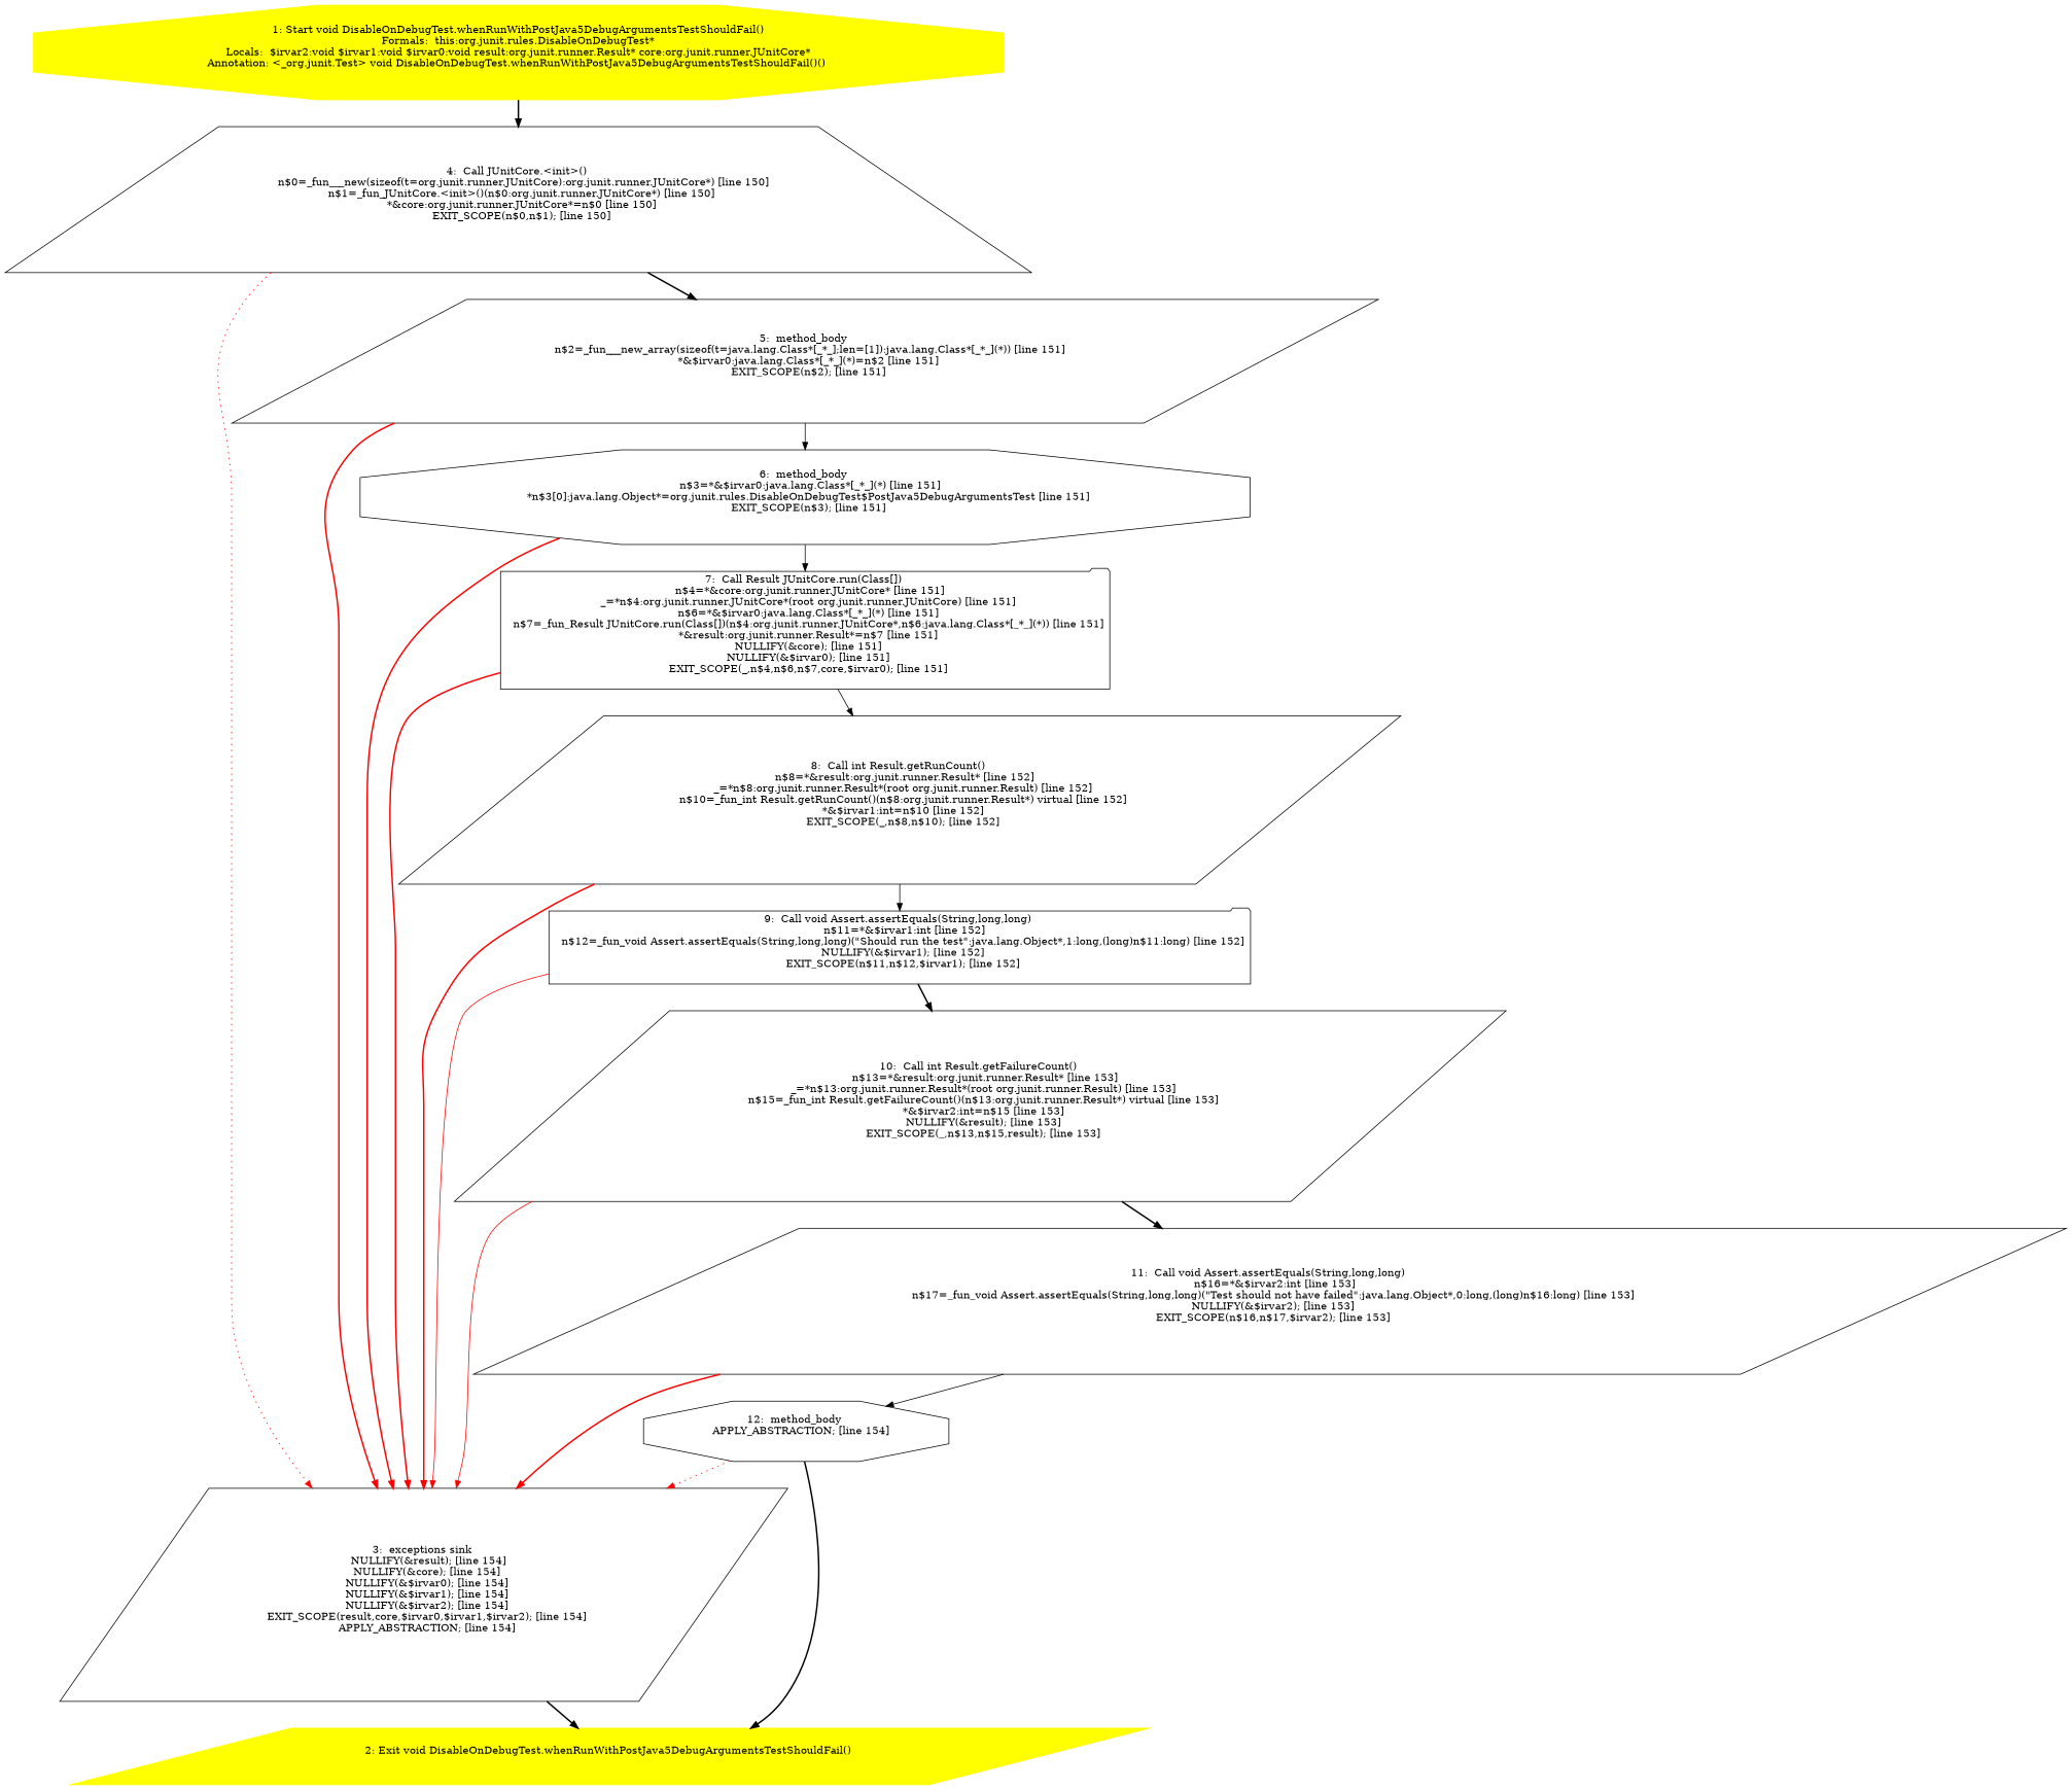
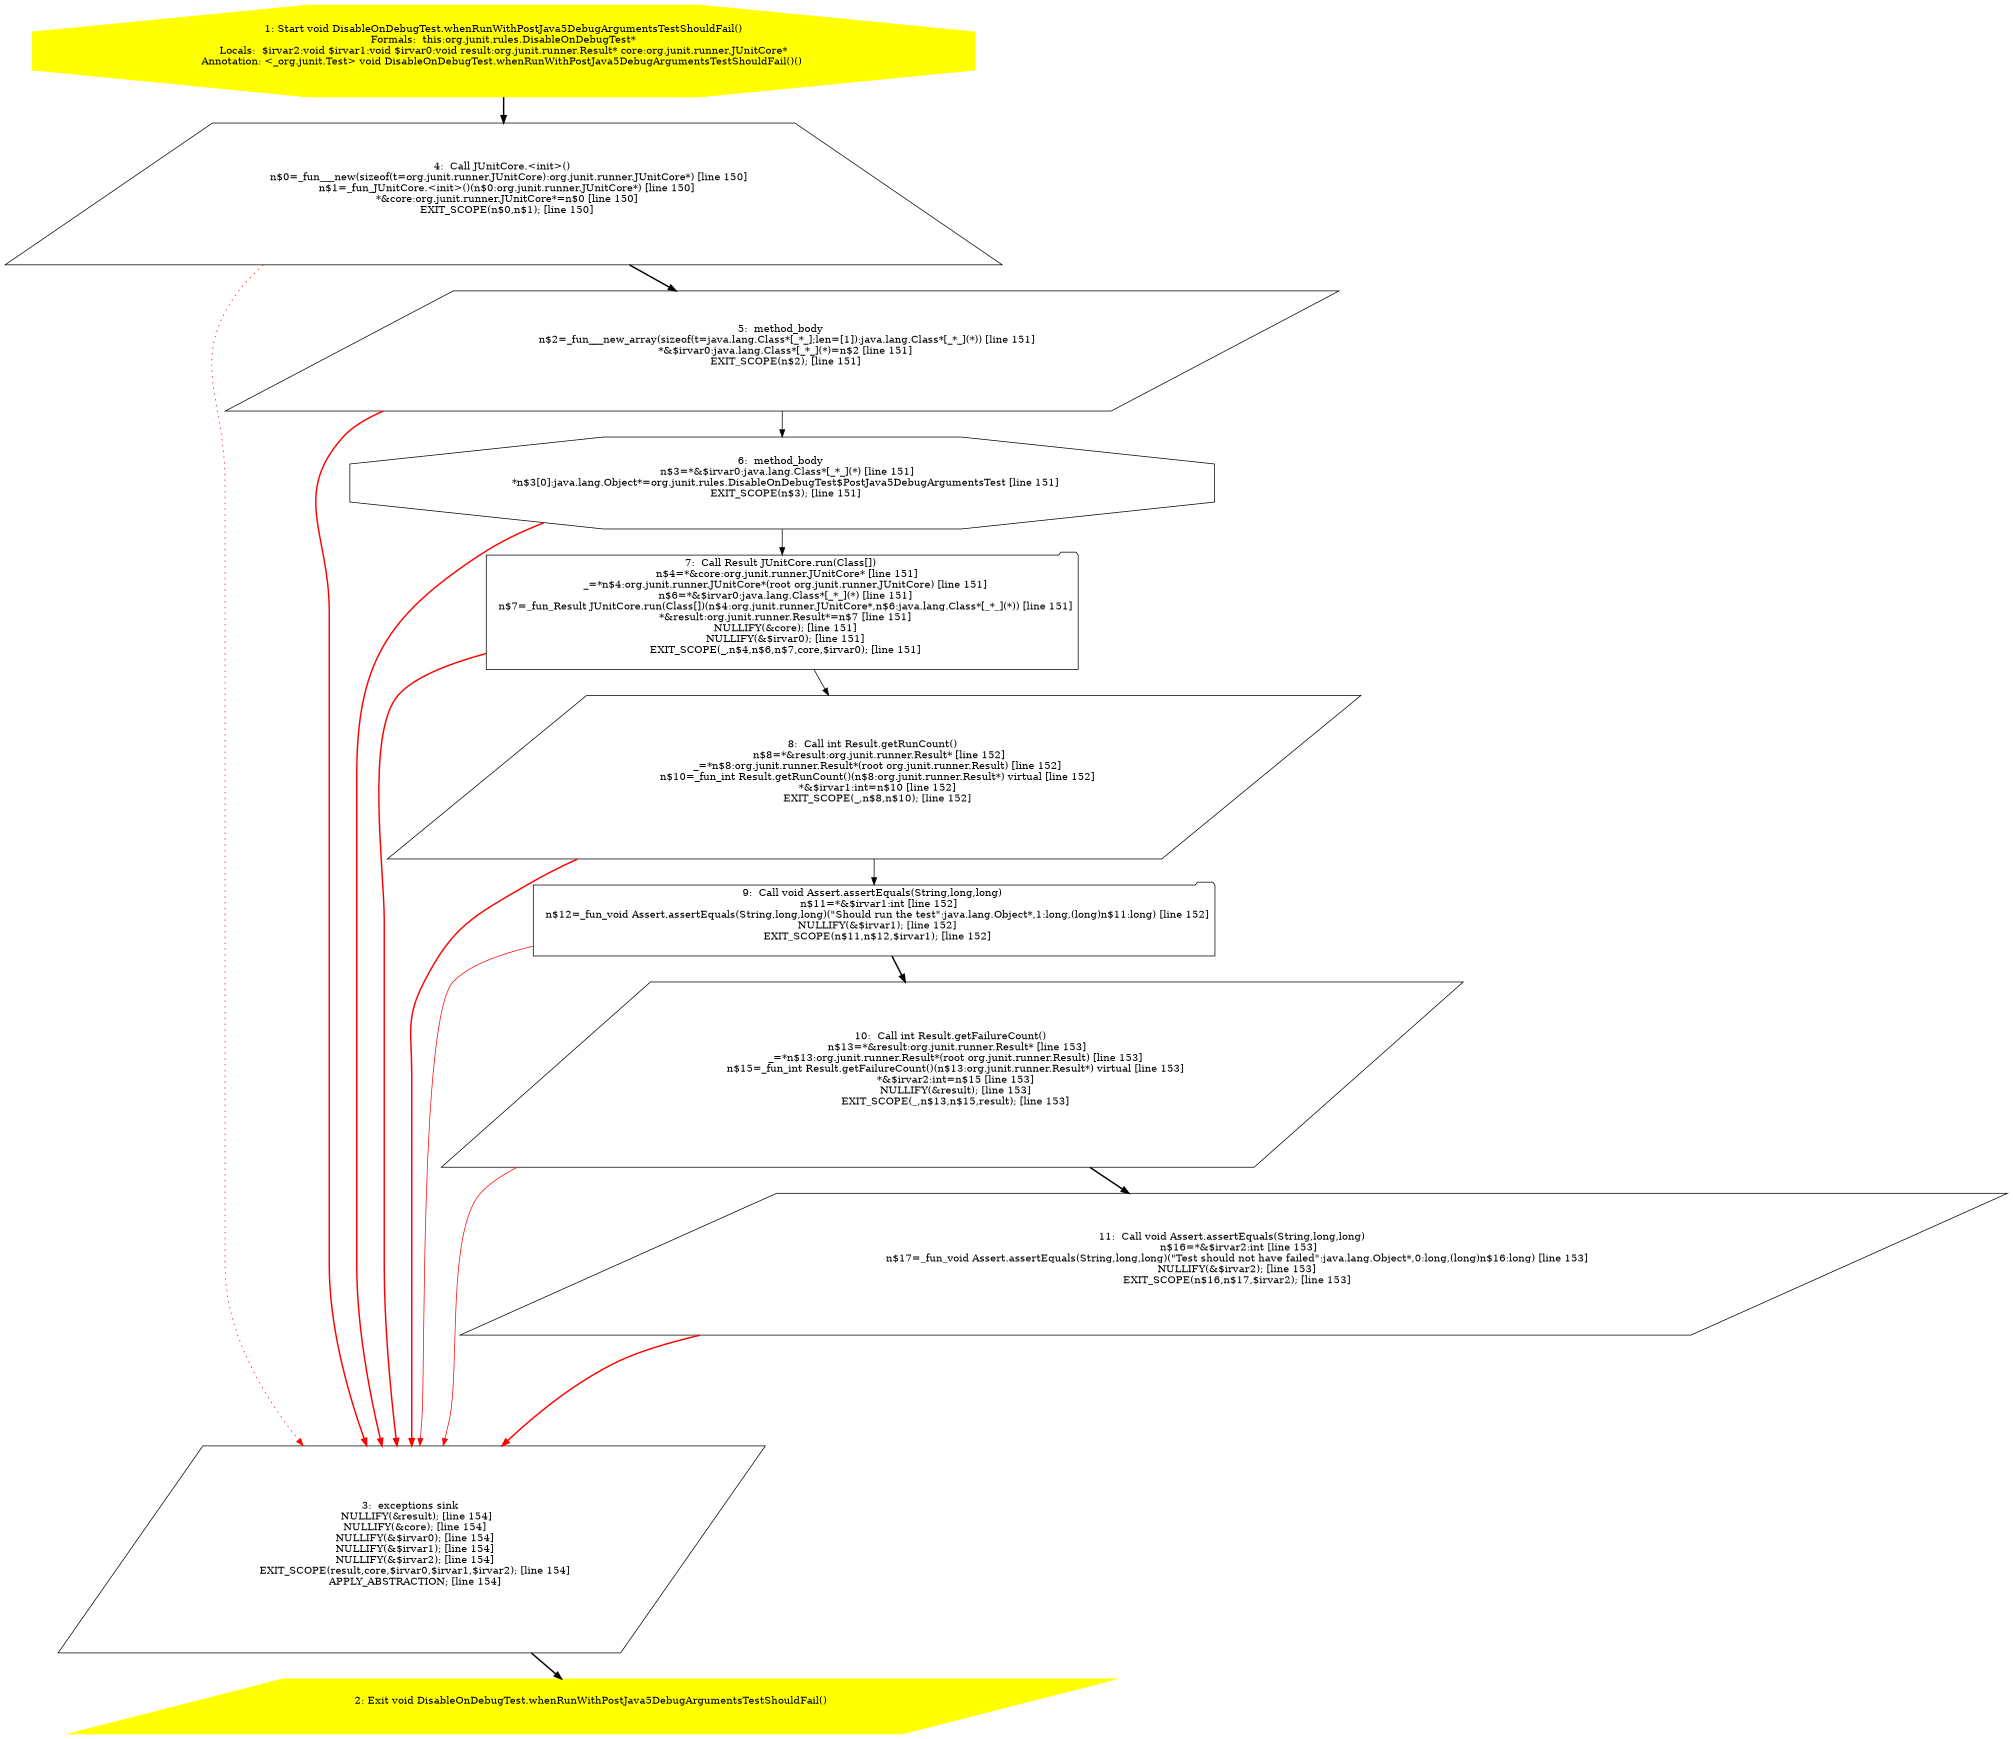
  digraph {
    node [shape=parallelogram]
    edge [style=bold]
    n1 [color=yellow label="1: Start void DisableOnDebugTest.whenRunWithPostJava5DebugArgumentsTestShouldFail()\nFormals:  this:org.junit.rules.DisableOnDebugTest*\nLocals:  $irvar2:void $irvar1:void $irvar0:void result:org.junit.runner.Result* core:org.junit.runner.JUnitCore*\nAnnotation: <_org.junit.Test> void DisableOnDebugTest.whenRunWithPostJava5DebugArgumentsTestShouldFail()() \n  " style=filled shape=octagon]
    n2 [label="4:  Call JUnitCore.<init>() \n   n$0=_fun___new(sizeof(t=org.junit.runner.JUnitCore):org.junit.runner.JUnitCore*) [line 150]\n  n$1=_fun_JUnitCore.<init>()(n$0:org.junit.runner.JUnitCore*) [line 150]\n  *&core:org.junit.runner.JUnitCore*=n$0 [line 150]\n  EXIT_SCOPE(n$0,n$1); [line 150]\n " shape=trapezium]
    n3 [label="3:  exceptions sink \n   NULLIFY(&result); [line 154]\n  NULLIFY(&core); [line 154]\n  NULLIFY(&$irvar0); [line 154]\n  NULLIFY(&$irvar1); [line 154]\n  NULLIFY(&$irvar2); [line 154]\n  EXIT_SCOPE(result,core,$irvar0,$irvar1,$irvar2); [line 154]\n  APPLY_ABSTRACTION; [line 154]\n "]
    n4 [label="5:  method_body \n   n$2=_fun___new_array(sizeof(t=java.lang.Class*[_*_];len=[1]):java.lang.Class*[_*_](*)) [line 151]\n  *&$irvar0:java.lang.Class*[_*_](*)=n$2 [line 151]\n  EXIT_SCOPE(n$2); [line 151]\n "]
    n5 [color=yellow label="2: Exit void DisableOnDebugTest.whenRunWithPostJava5DebugArgumentsTestShouldFail() \n  " style=filled]
    n6 [label="6:  method_body \n   n$3=*&$irvar0:java.lang.Class*[_*_](*) [line 151]\n  *n$3[0]:java.lang.Object*=org.junit.rules.DisableOnDebugTest$PostJava5DebugArgumentsTest [line 151]\n  EXIT_SCOPE(n$3); [line 151]\n " shape=octagon]
    n7 [label="7:  Call Result JUnitCore.run(Class[]) \n   n$4=*&core:org.junit.runner.JUnitCore* [line 151]\n  _=*n$4:org.junit.runner.JUnitCore*(root org.junit.runner.JUnitCore) [line 151]\n  n$6=*&$irvar0:java.lang.Class*[_*_](*) [line 151]\n  n$7=_fun_Result JUnitCore.run(Class[])(n$4:org.junit.runner.JUnitCore*,n$6:java.lang.Class*[_*_](*)) [line 151]\n  *&result:org.junit.runner.Result*=n$7 [line 151]\n  NULLIFY(&core); [line 151]\n  NULLIFY(&$irvar0); [line 151]\n  EXIT_SCOPE(_,n$4,n$6,n$7,core,$irvar0); [line 151]\n " shape=folder]
    n8 [label="8:  Call int Result.getRunCount() \n   n$8=*&result:org.junit.runner.Result* [line 152]\n  _=*n$8:org.junit.runner.Result*(root org.junit.runner.Result) [line 152]\n  n$10=_fun_int Result.getRunCount()(n$8:org.junit.runner.Result*) virtual [line 152]\n  *&$irvar1:int=n$10 [line 152]\n  EXIT_SCOPE(_,n$8,n$10); [line 152]\n "]
    n9 [label="9:  Call void Assert.assertEquals(String,long,long) \n   n$11=*&$irvar1:int [line 152]\n  n$12=_fun_void Assert.assertEquals(String,long,long)(\"Should run the test\":java.lang.Object*,1:long,(long)n$11:long) [line 152]\n  NULLIFY(&$irvar1); [line 152]\n  EXIT_SCOPE(n$11,n$12,$irvar1); [line 152]\n " shape=folder]
    n10 [label="10:  Call int Result.getFailureCount() \n   n$13=*&result:org.junit.runner.Result* [line 153]\n  _=*n$13:org.junit.runner.Result*(root org.junit.runner.Result) [line 153]\n  n$15=_fun_int Result.getFailureCount()(n$13:org.junit.runner.Result*) virtual [line 153]\n  *&$irvar2:int=n$15 [line 153]\n  NULLIFY(&result); [line 153]\n  EXIT_SCOPE(_,n$13,n$15,result); [line 153]\n "]
    n11 [label="11:  Call void Assert.assertEquals(String,long,long) \n   n$16=*&$irvar2:int [line 153]\n  n$17=_fun_void Assert.assertEquals(String,long,long)(\"Test should not have failed\":java.lang.Object*,0:long,(long)n$16:long) [line 153]\n  NULLIFY(&$irvar2); [line 153]\n  EXIT_SCOPE(n$16,n$17,$irvar2); [line 153]\n "]
-   n12 [label="12:  method_body \n   APPLY_ABSTRACTION; [line 154]\n " shape=octagon]
    n1 -> n2
    n2 -> n3 [color=red style=dotted]
    n2 -> n4
    n3 -> n5
    n4 -> n3 [color=red]
    n4 -> n6 [style=solid]
    n6 -> n3 [color=red]
    n6 -> n7 [style=solid]
    n7 -> n3 [color=red]
    n7 -> n8 [style=solid]
    n8 -> n3 [color=red]
    n8 -> n9 [style=solid]
    n9 -> n3 [color=red style=solid]
    n9 -> n10
    n10 -> n3 [color=red style=solid]
    n10 -> n11
    n11 -> n3 [color=red]
-   n11 -> n12 [style=solid]
-   n12 -> n3 [color=red style=dotted]
-   n12 -> n5
  }
